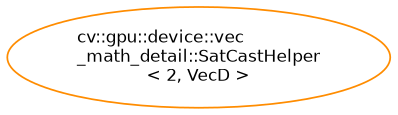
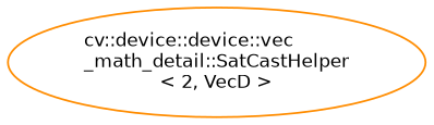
  digraph {
    rankdir=TB
-   n1 [color=darkorange fillcolor=white fontname=Helvetica fontsize=10 height=0.2 label="cv::gpu::device::vec\l_math_detail::SatCastHelper\l\< 2, VecD \>" shape=ellipse style=filled width=0.4]
+   n1 [color=darkorange fillcolor=white fontname=Helvetica fontsize=10 height=0.2 label="cv::device::device::vec\l_math_detail::SatCastHelper\l\< 2, VecD \>" shape=ellipse style=filled width=0.4]
  }
